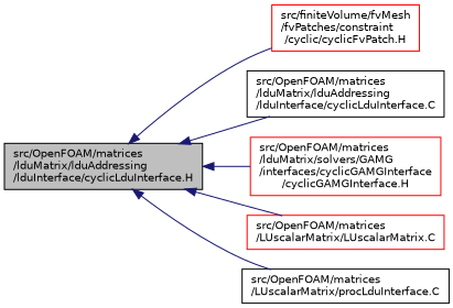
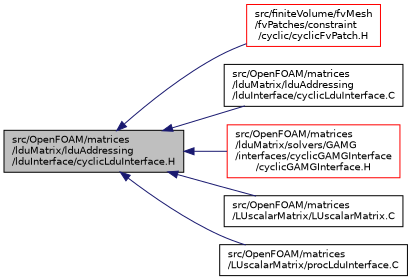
  digraph {
    rankdir=LR
    node [color=black fontname=Helvetica fontsize=10 shape=record]
    edge [color=midnightblue dir=back fontname=Helvetica fontsize=10 labelfontname=Helvetica labelfontsize=10 style=solid]
    n1 [fillcolor=grey75 fontcolor=black height=0.2 label="src/OpenFOAM/matrices\l/lduMatrix/lduAddressing\l/lduInterface/cyclicLduInterface.H" style=filled width=0.4]
    n2 [color=red height=0.2 label="src/finiteVolume/fvMesh\l/fvPatches/constraint\l/cyclic/cyclicFvPatch.H" width=0.4]
    n3 [height=0.2 label="src/OpenFOAM/matrices\l/lduMatrix/lduAddressing\l/lduInterface/cyclicLduInterface.C" width=0.4]
    n4 [color=red height=0.2 label="src/OpenFOAM/matrices\l/lduMatrix/solvers/GAMG\l/interfaces/cyclicGAMGInterface\l/cyclicGAMGInterface.H" width=0.4]
-   n5 [color=red height=0.2 label="src/OpenFOAM/matrices\l/LUscalarMatrix/LUscalarMatrix.C" width=0.4]
+   n5 [height=0.2 label="src/OpenFOAM/matrices\l/LUscalarMatrix/LUscalarMatrix.C" width=0.4]
    n6 [height=0.2 label="src/OpenFOAM/matrices\l/LUscalarMatrix/procLduInterface.C" width=0.4]
    n1 -> n2
    n1 -> n3
    n1 -> n4
    n1 -> n5
    n1 -> n6
  }
